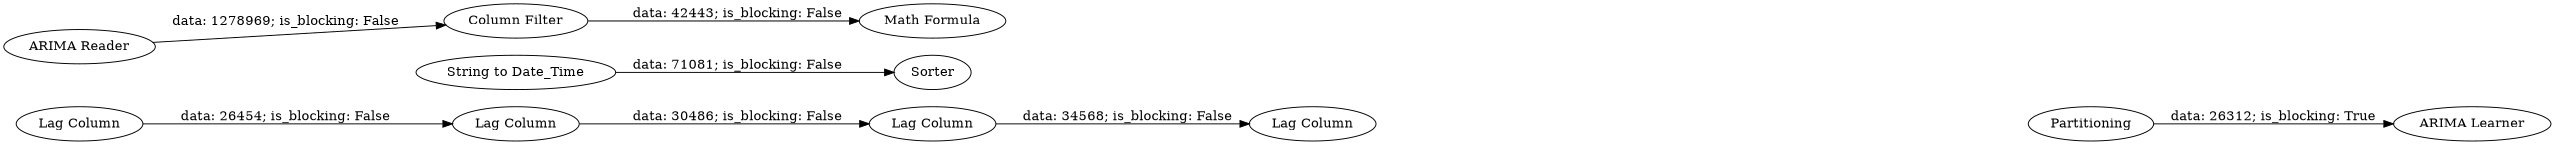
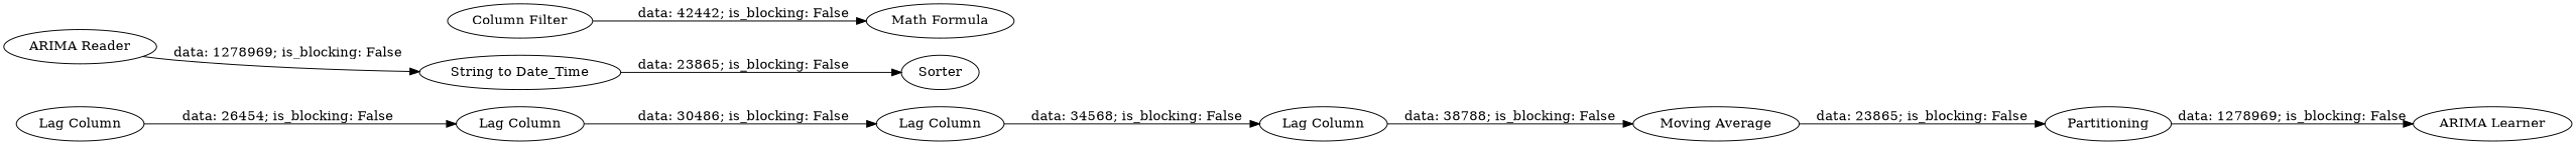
  digraph {
    fontname="DejaVu Serif"
    rankdir=LR
    node [fontname="DejaVu Serif"]
    edge [fontname="DejaVu Serif"]
    n1 [label="Lag Column"]
    n2 [label="Lag Column"]
    n3 [label="Lag Column"]
+   n4 [label="Moving Average"]
    n5 [label=Partitioning]
    n6 [label="ARIMA Learner"]
    n7 [label="Lag Column"]
    n8 [label="Column Filter"]
    n9 [label="Math Formula"]
    n10 [label="String to Date_Time"]
    n11 [label=Sorter]
    n12 [label="ARIMA Reader"]
    n1 -> n2 [label="data: 30486; is_blocking: False"]
    n2 -> n3 [label="data: 34568; is_blocking: False"]
-   n5 -> n6 [label="data: 26312; is_blocking: True"]
+   n3 -> n4 [label="data: 38788; is_blocking: False"]
+   n4 -> n5 [label="data: 23865; is_blocking: False"]
+   n5 -> n6 [label="data: 1278969; is_blocking: False"]
    n7 -> n1 [label="data: 26454; is_blocking: False"]
-   n8 -> n9 [label="data: 42443; is_blocking: False"]
-   n10 -> n11 [label="data: 71081; is_blocking: False"]
-   n12 -> n8 [label="data: 1278969; is_blocking: False"]
+   n8 -> n9 [label="data: 42442; is_blocking: False"]
+   n10 -> n11 [label="data: 23865; is_blocking: False"]
+   n12 -> n10 [label="data: 1278969; is_blocking: False"]
  }
